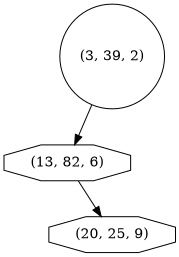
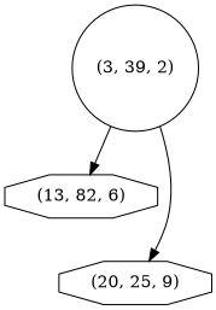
  digraph {
    node [shape=octagon]
    edge [style=solid]
    "(3, 39, 2)" [shape=circle]
    n2 [label="(13, 82, 6)"]
    "(20, 25, 9)"
    "(3, 39, 2)" -> n2
-   n2 -> "(20, 25, 9)"
+   "(3, 39, 2)" -> "(20, 25, 9)"
  }
